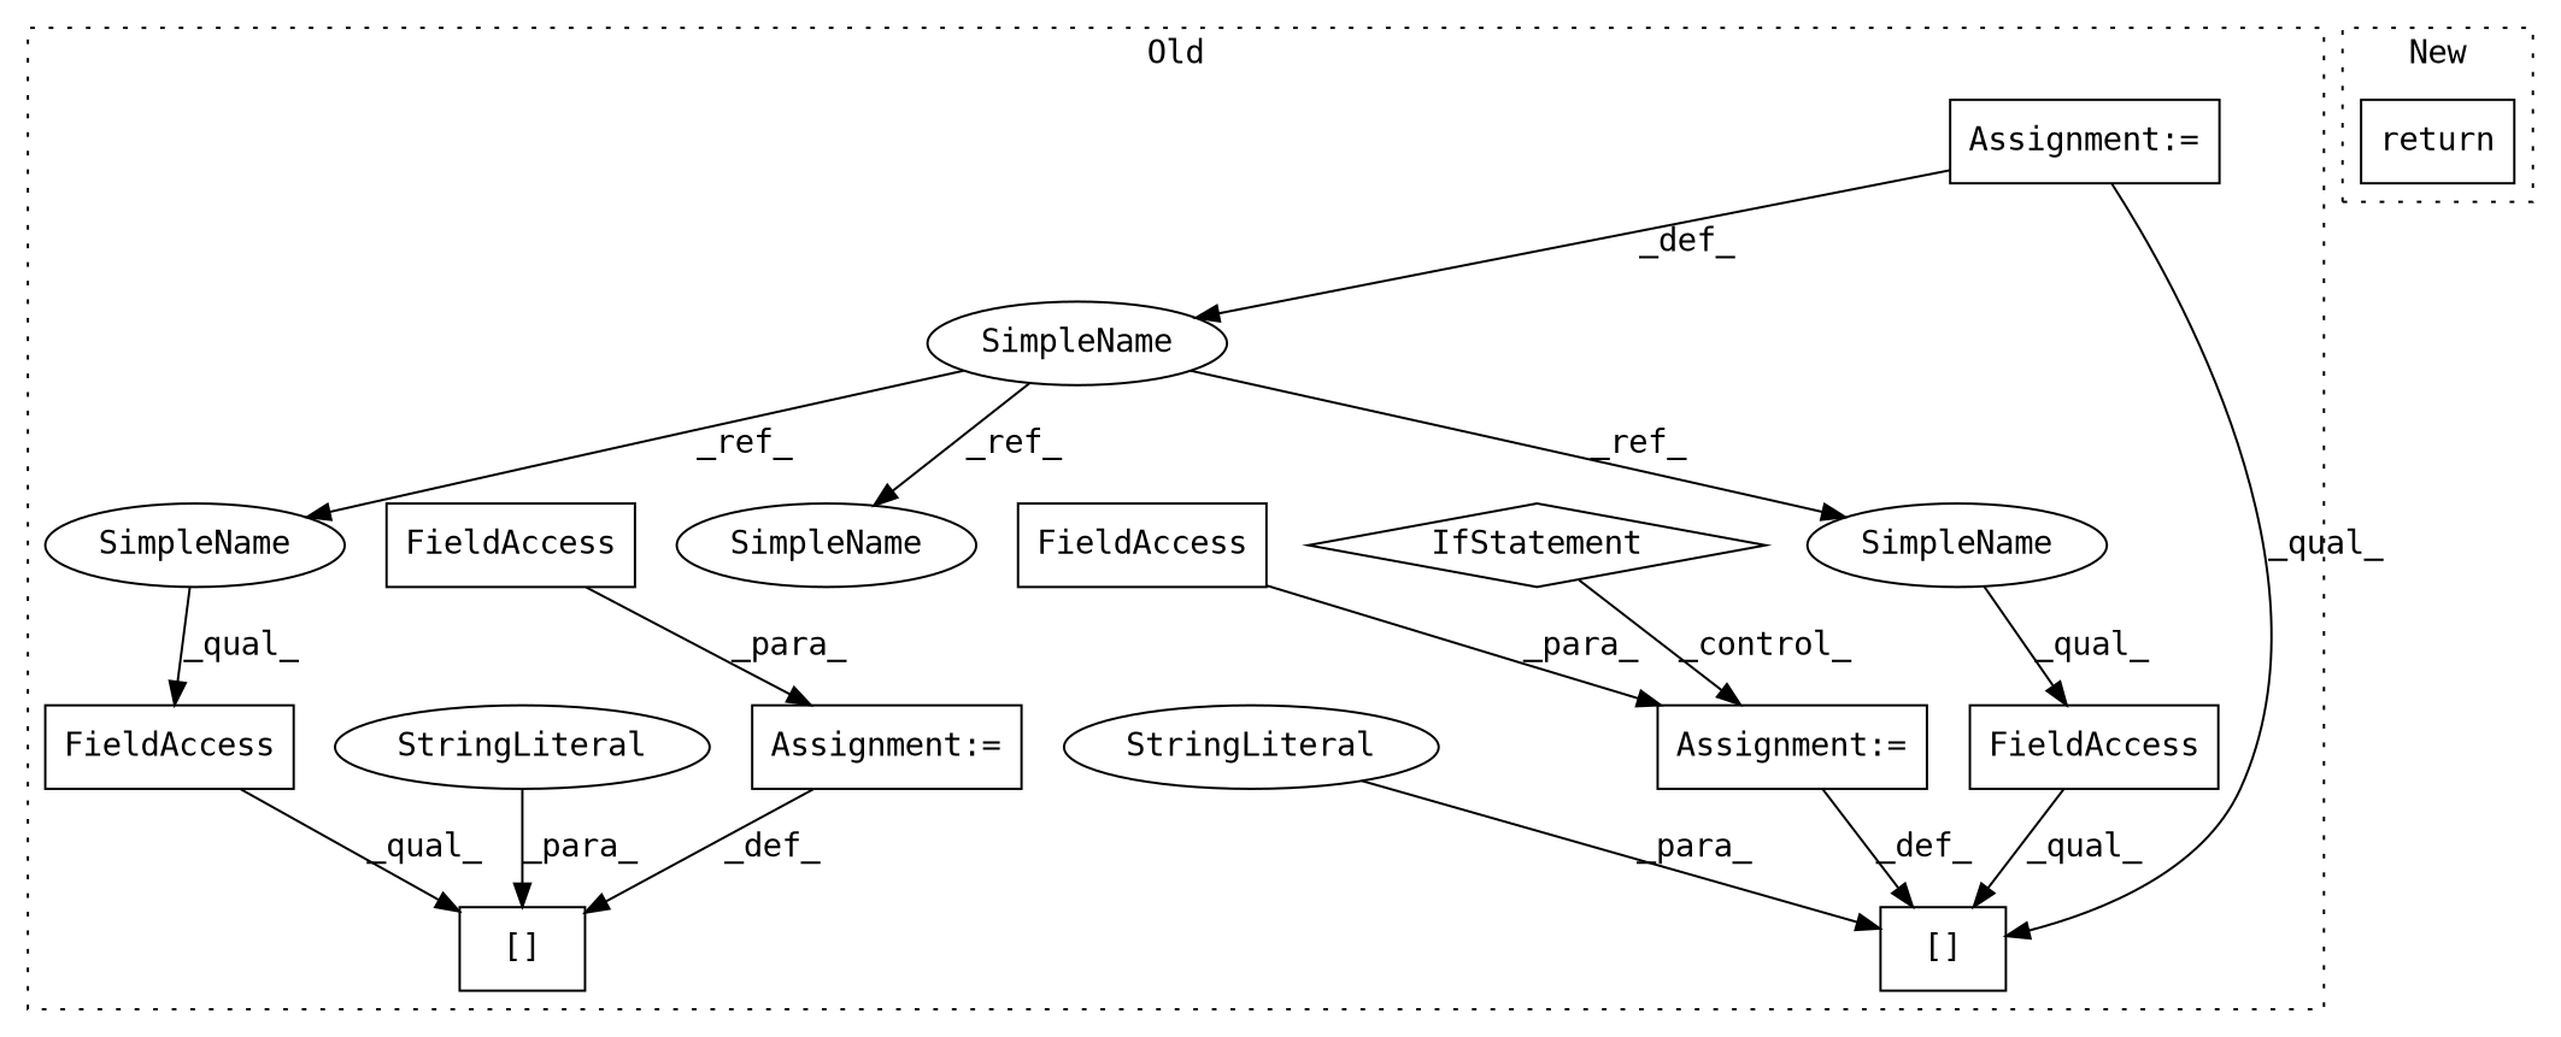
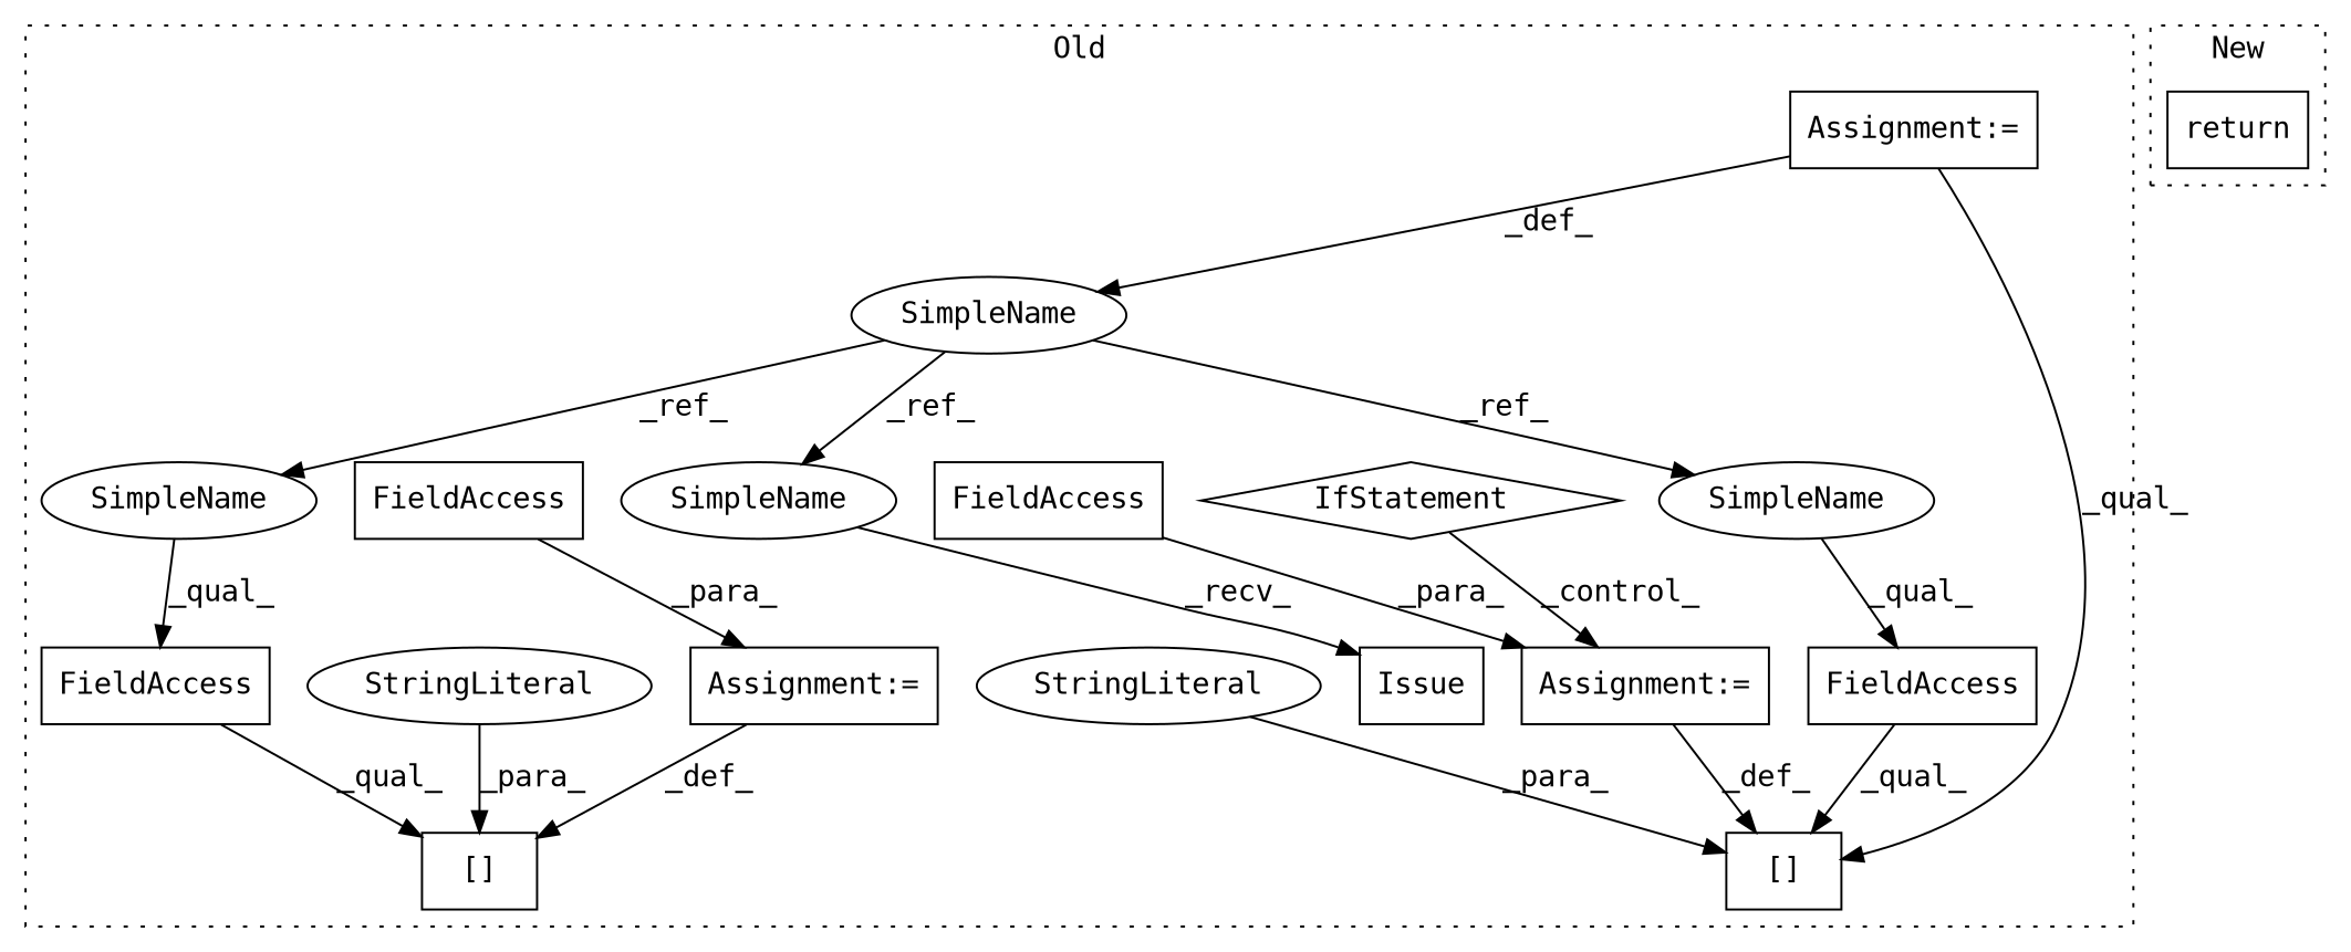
  digraph {
    fontname="DejaVu Sans Mono"
    node [a=42 l=3 s=9624 shape=box fontname="DejaVu Sans Mono"]
    edge [fontname="DejaVu Sans Mono"]
+   n1 [a=32 l="6,1" label=Issue s="10146,10162"]
    n2 [label=SimpleName s=9528 shape=ellipse]
    n3 [a=22 l=9 label=FieldAccess]
    n4 [a=2 l="10,1" label="[]" s="9624,9643"]
    n5 [a=45 l=9 label=StringLiteral s=9634 shape=ellipse]
    n6 [a=7 l=1 label="Assignment:=" s=9531]
    n7 [a=7 l=1 label="Assignment:=" s=9644]
    n8 [a=22 l=12 label=FieldAccess s=9645]
    n9 [a=2 l="10,1" label="[]" s="9669,9688"]
    n10 [a=45 l=9 label=StringLiteral s=9679 shape=ellipse]
    n11 [a=22 l=9 label=FieldAccess s=9669]
    n12 [a=25 l="4,2" label=IfStatement s="9590,9614" shape=diamond]
    n13 [a=7 l=1 label="Assignment:=" s=9689]
    n14 [a=22 l=15 label=FieldAccess s=9690]
    n15 [label=SimpleName s=9669 shape=ellipse]
    n16 [label=SimpleName shape=ellipse]
    n17 [label=SimpleName s=10142 shape=ellipse]
    n18 [a=41 l=7 label=return s=8560]
    subgraph cluster_1 {
      label=Old
      style=dotted
+     n1
      n2
      n3
      n4
      n5
      n6
      n7
      n8
      n9
      n10
      n11
      n12
      n13
      n14
      n15
      n16
      n17
    }
    subgraph cluster_2 {
      label=New
      style=dotted
      n18
    }
    n2 -> n15 [label=_ref_]
    n2 -> n16 [label=_ref_]
    n2 -> n17 [label=_ref_]
    n3 -> n4 [label=_qual_]
    n5 -> n4 [label=_para_]
    n6 -> n2 [label=_def_]
    n6 -> n4 [label=_qual_]
    n7 -> n4 [label=_def_]
    n8 -> n7 [label=_para_]
    n10 -> n9 [label=_para_]
    n11 -> n9 [label=_qual_]
    n12 -> n7 [label=_control_]
    n13 -> n9 [label=_def_]
    n14 -> n13 [label=_para_]
    n15 -> n11 [label=_qual_]
    n16 -> n3 [label=_qual_]
+   n17 -> n1 [label=_recv_]
  }
